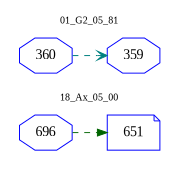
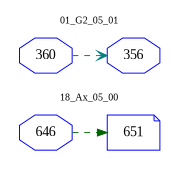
  digraph {
    fontname="Liberation Serif"
    rankdir=LR
    node [color=blue fontname="Liberation Serif" shape=octagon]
    edge [fontname="Liberation Serif" style=dashed]
-   n1 [label=696]
+   n1 [label=646]
    n2 [label=651 shape=note]
    n3 [label=360]
-   n4 [label=359]
+   n4 [label=356]
    subgraph cluster_1 {
      color=white
      fontsize=10
      label="18_Ax_05_00"
      n1
      n2
    }
    subgraph cluster_2 {
      color=white
      fontsize=10
-     label="01_G2_05_81"
+     label="01_G2_05_01"
      n3
      n4
    }
    n1 -> n2 [arrowhead=normal color=darkgreen]
    n3 -> n4 [arrowhead=vee color=teal]
  }
